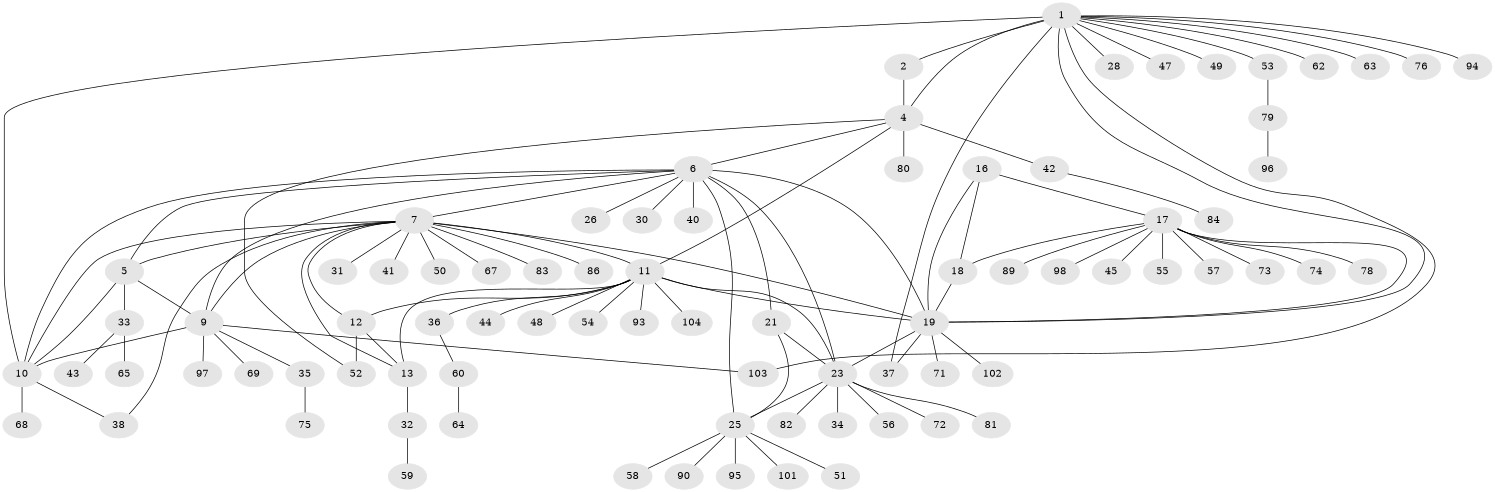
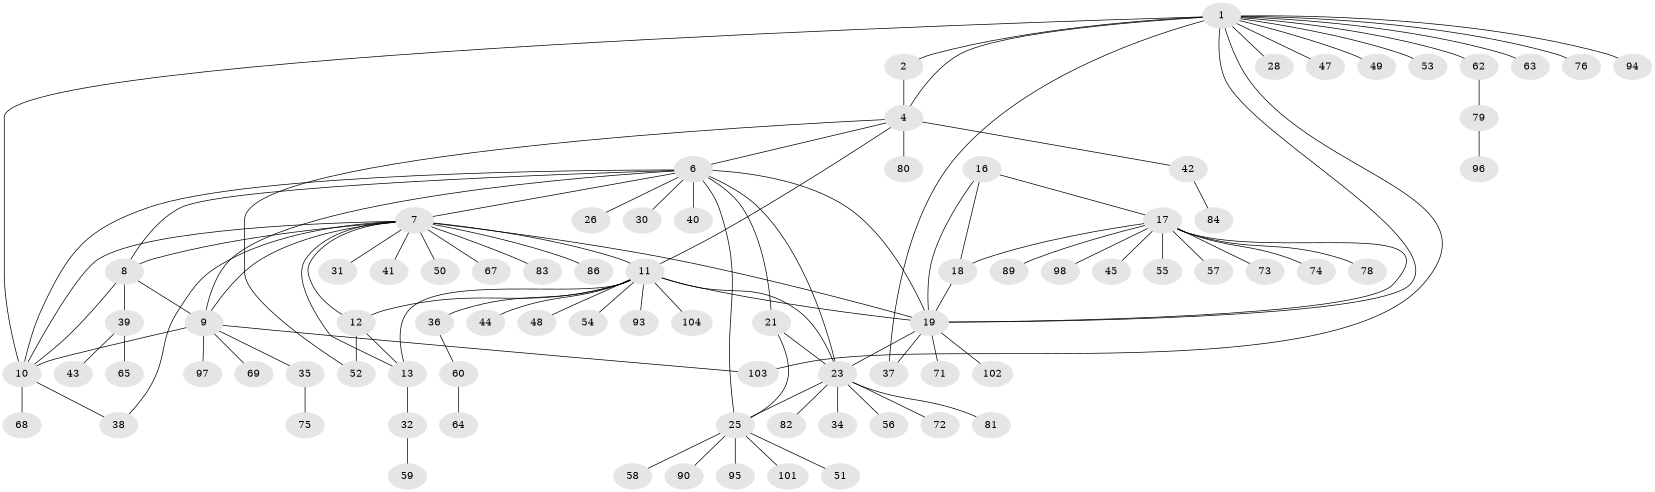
  graph {
    node [color=gray90 style=filled]
    1 [super="+3"]
    2
    4 [super="+5"]
    10 [super="+66"]
    19 [super="+20"]
    28
    37
    47
    49
    53
    62
    63
    76
    94
    103
    6 [super="+23"]
    11 [super="+15"]
    42
    52 [super="+70"]
    80
    38
    68
    n23 [label=23 super="+24"]
    102
    71
    79
    7 [super="+14"]
-   8 [super="+69" label=5]
+   8 [super="+69"]
    9 [super="+27"]
    21 [super="+33"]
    25 [super="+100"]
    26
    30
    40
    12
    13
    36 [super="+87"]
    44
    48
    54
    93
    104
    84
    31
    41
    50 [super="+61"]
    67
    83
    86
-   39 [super="+91" label=33]
+   39 [super="+91"]
    35
    97
    n53 [label=69]
    34
    56
    72
    81
    82
    51
    58 [super="+77"]
    90
    95
    101
    32 [super="+46"]
    43 [super="+92"]
    65
    75
    60
    59
    17 [super="+29"]
    18 [super="+85"]
    45
    55
    57
    73 [super="+88"]
    74
    78
    89
    98
    16
    64
    96
    1 -- 2 [weight=2]
    1 -- 4 [weight=4]
    1 -- 10
    1 -- 19
    1 -- 28
    1 -- 37
    1 -- 47
    1 -- 49
    1 -- 53
    1 -- 62
    1 -- 63
    1 -- 76
    1 -- 94
    1 -- 103
    2 -- 4 [weight=2]
    4 -- 6
    4 -- 11
    4 -- 42
    4 -- 52
    4 -- 80
    10 -- 38
    10 -- 68
    19 -- 37
    19 -- n23
    19 -- 102
    19 -- 71
-   53 -- 79
+   62 -- 79
    6 -- 10
    6 -- 19
    6 -- n23 [weight=2]
    6 -- 7
    6 -- 8
    6 -- 9
    6 -- 21
    6 -- 25
    6 -- 26
    6 -- 30
    6 -- 40
    11 -- 19
    11 -- n23
    11 -- 12 [weight=2]
    11 -- 13 [weight=2]
    11 -- 36
    11 -- 44
    11 -- 48
    11 -- 54
    11 -- 93
    11 -- 104
    42 -- 84
    n23 -- 25 [weight=2]
    n23 -- 34
    n23 -- 56
    n23 -- 72
    n23 -- 81
    n23 -- 82
    79 -- 96
    7 -- 10
    7 -- 19
    7 -- 11 [weight=2]
    7 -- 38
    7 -- 8
    7 -- 9
    7 -- 12
    7 -- 13
    7 -- 31
    7 -- 41
    7 -- 50
    7 -- 67
    7 -- 83
    7 -- 86
    8 -- 10
    8 -- 9
    8 -- 39
    9 -- 10
    9 -- 103
    9 -- 35
    9 -- 97
    9 -- n53
    21 -- n23 [weight=2]
    21 -- 25
    25 -- 51
    25 -- 58
    25 -- 90
    25 -- 95
    25 -- 101
    12 -- 52
    12 -- 13
    13 -- 32
    36 -- 60
    39 -- 43
    39 -- 65
    35 -- 75
    32 -- 59
    60 -- 64
    17 -- 19 [weight=2]
    17 -- 18
    17 -- 45
    17 -- 55
    17 -- 57
    17 -- 73
    17 -- 74
    17 -- 78
    17 -- 89
    17 -- 98
    18 -- 19 [weight=2]
    16 -- 19 [weight=2]
    16 -- 17
    16 -- 18
  }
